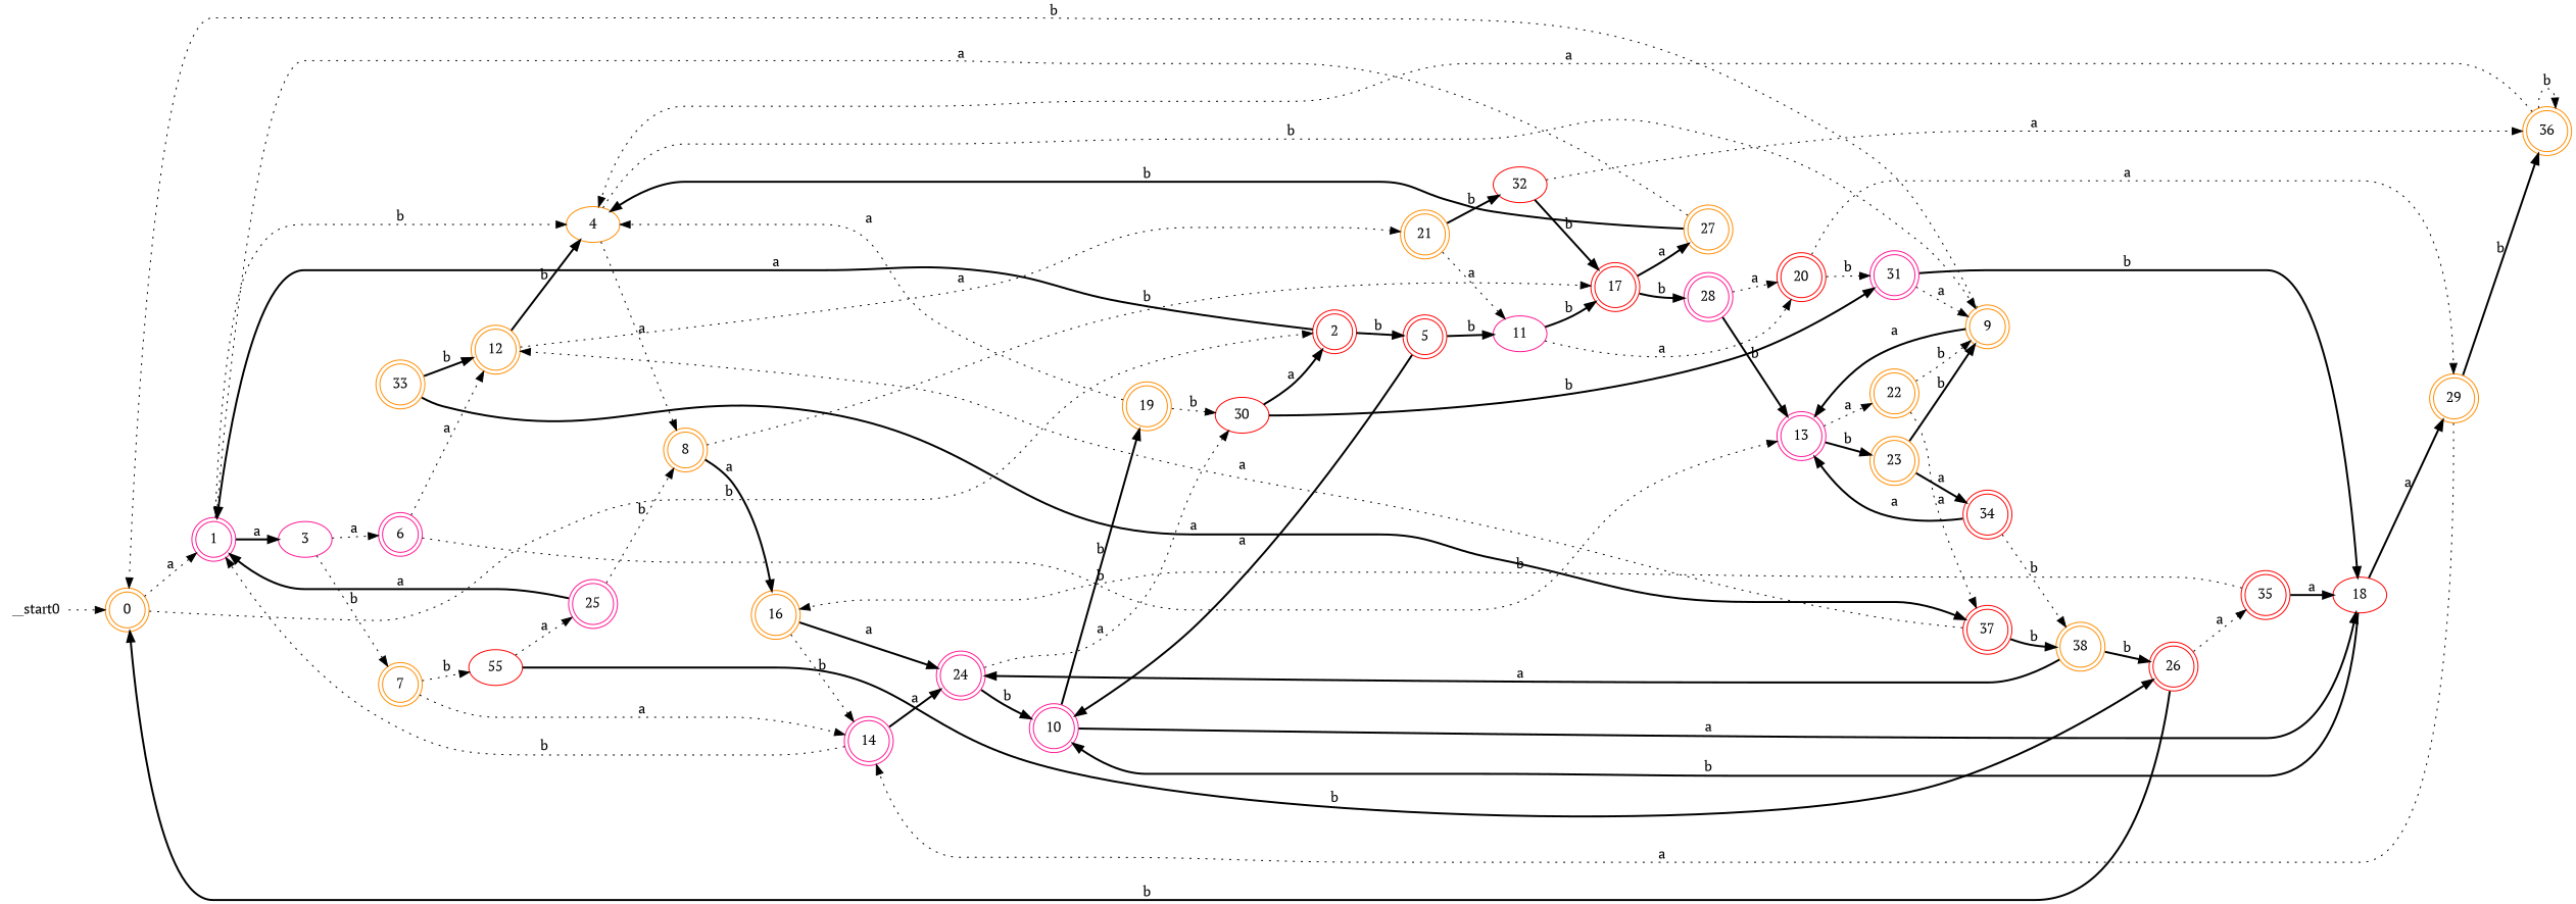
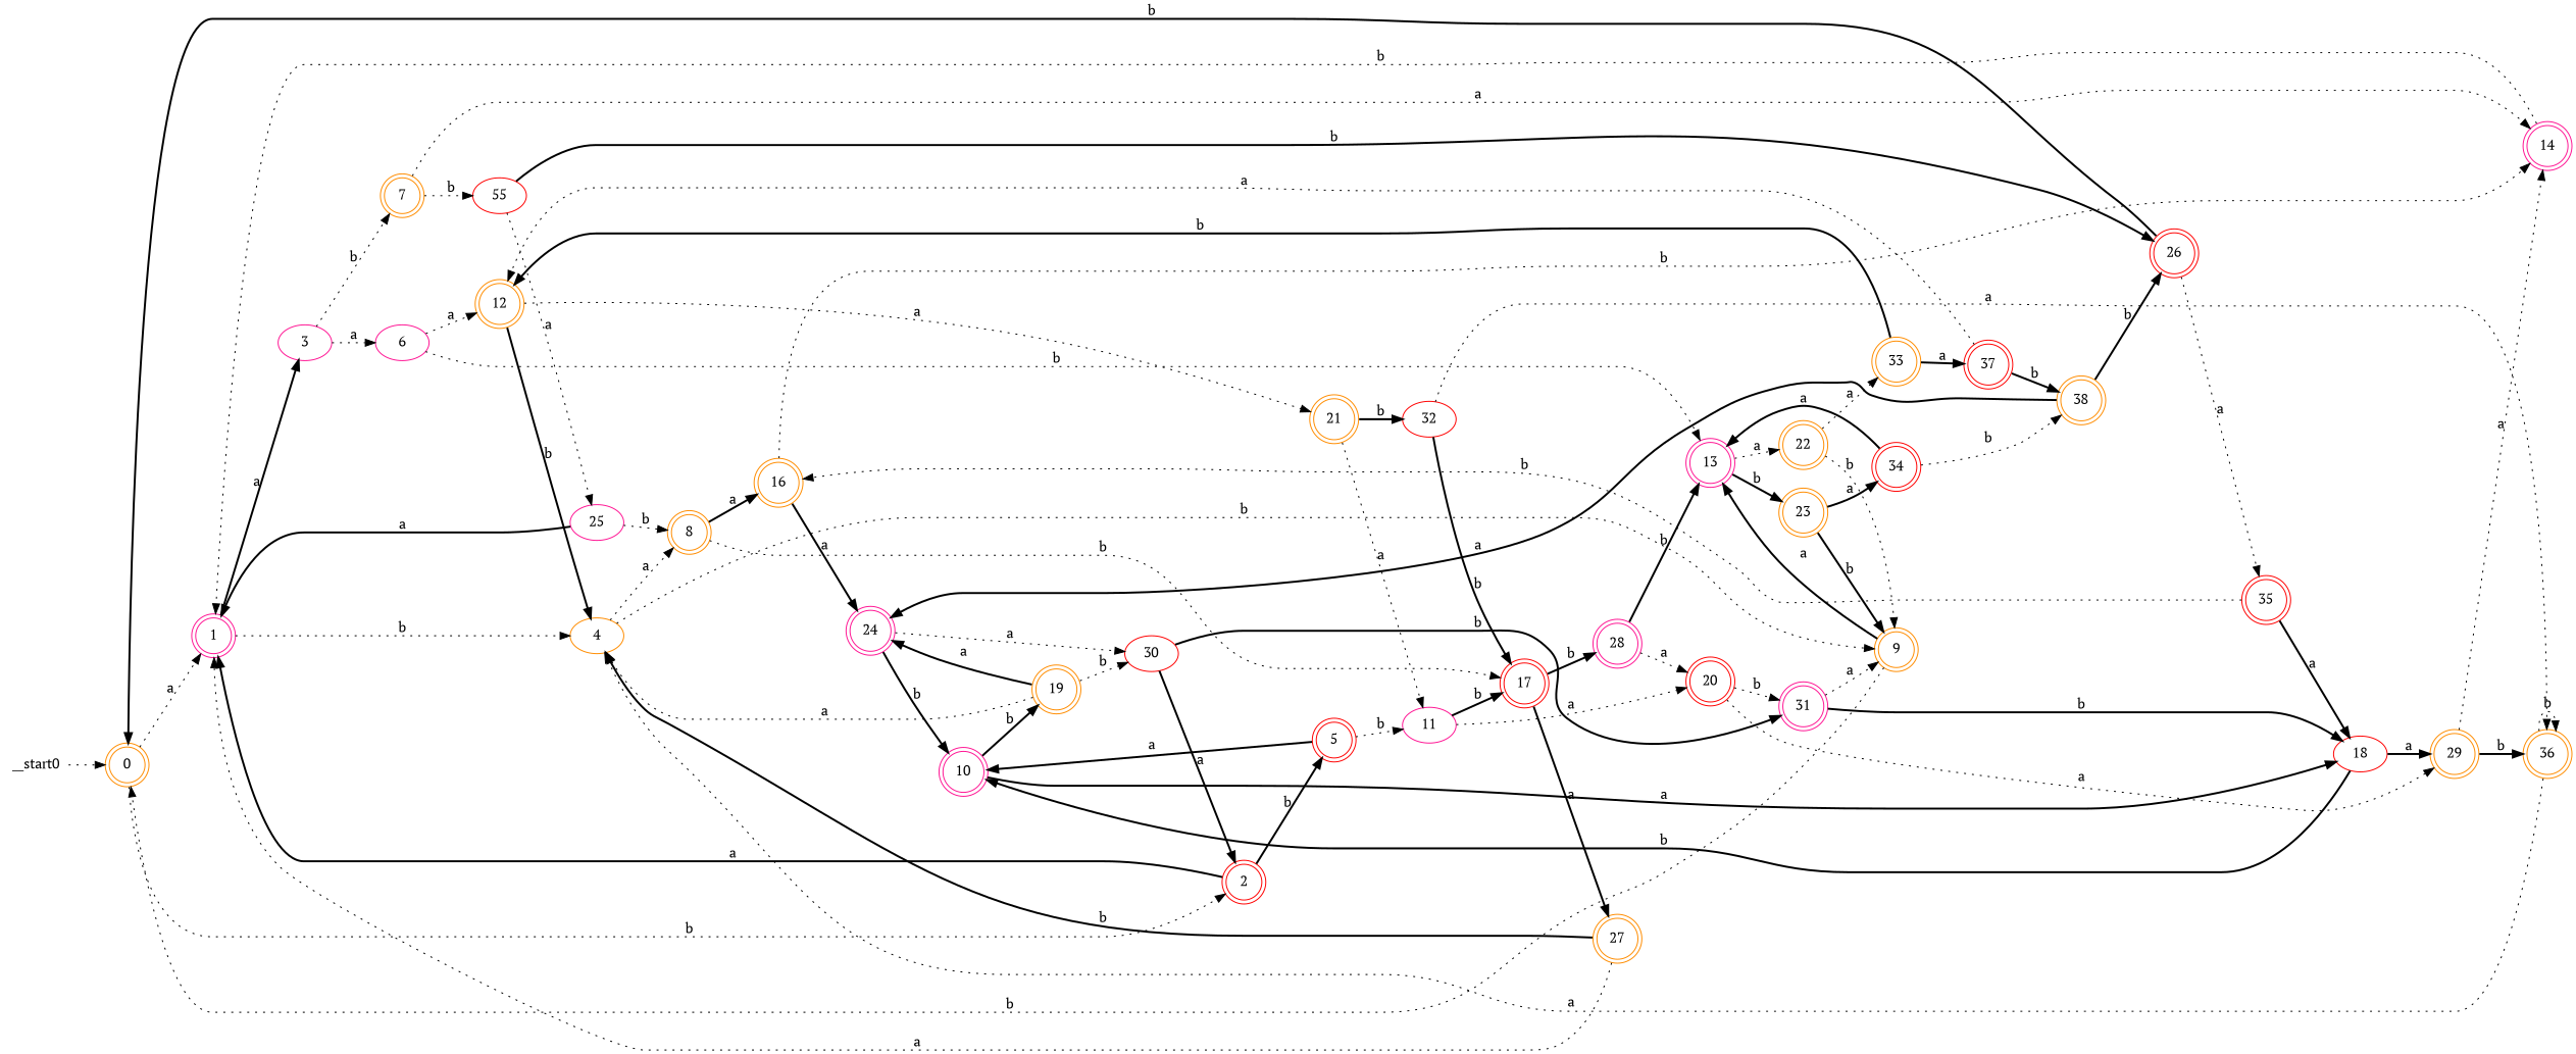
  digraph {
    fontname="PT Serif"
    rankdir=LR
    node [color=darkorange fontname="PT Serif" shape=doublecircle]
    edge [fontname="PT Serif" style=dotted]
    __start0 [color=deeppink shape=none]
    0
    1 [color=deeppink]
    2 [color=red]
    3 [color=deeppink shape=""]
    4 [shape=""]
    5 [color=red]
-   6 [color=deeppink]
+   6 [color=deeppink shape=ellipse]
    7
    8
    9
    10 [color=deeppink]
    11 [color=deeppink shape=""]
    12
    13 [color=deeppink]
    14 [color=deeppink]
    n17 [color=red label=55 shape=""]
    16
    17 [color=red]
    18 [color=red shape=""]
    19
    20 [color=red]
    21
    22
    23
    24 [color=deeppink]
-   25 [color=deeppink]
+   25 [color=deeppink shape=ellipse]
    26 [color=red]
    27
    28 [color=deeppink]
    29
    30 [color=red shape=""]
    31 [color=deeppink]
    32 [color=red shape=""]
    33
    34 [color=red]
    35 [color=red]
    36
    37 [color=red]
    38
    __start0 -> 0
    0 -> 1 [label=a]
    0 -> 2 [label=b]
    1 -> 3 [label=a style=bold]
    1 -> 4 [label=b]
    2 -> 1 [label=a style=bold]
    2 -> 5 [label=b style=bold]
    3 -> 6 [label=a]
    3 -> 7 [label=b]
    4 -> 8 [label=a]
    4 -> 9 [label=b]
    5 -> 10 [label=a style=bold]
-   5 -> 11 [label=b style=bold]
+   5 -> 11 [label=b]
    6 -> 12 [label=a]
    6 -> 13 [label=b]
    7 -> 14 [label=a]
    7 -> n17 [label=b]
    8 -> 16 [label=a style=bold]
    8 -> 17 [label=b]
    9 -> 0 [label=b]
    9 -> 13 [label=a style=bold]
    10 -> 18 [label=a style=bold]
    10 -> 19 [label=b style=bold]
    11 -> 17 [label=b style=bold]
    11 -> 20 [label=a]
    12 -> 4 [label=b style=bold]
    12 -> 21 [label=a]
    13 -> 22 [label=a]
    13 -> 23 [label=b style=bold]
    14 -> 1 [label=b]
-   14 -> 24 [label=a style=bold]
+   19 -> 24 [label=a style=bold]
    n17 -> 25 [label=a]
    n17 -> 26 [label=b style=bold]
    16 -> 14 [label=b]
    16 -> 24 [label=a style=bold]
    17 -> 27 [label=a style=bold]
    17 -> 28 [label=b style=bold]
    18 -> 10 [label=b style=bold]
    18 -> 29 [label=a style=bold]
    19 -> 4 [label=a]
    19 -> 30 [label=b]
    20 -> 29 [label=a]
    20 -> 31 [label=b]
    21 -> 11 [label=a]
    21 -> 32 [label=b style=bold]
    22 -> 9 [label=b]
-   22 -> 37 [label=a]
+   22 -> 33 [label=a]
    23 -> 9 [label=b style=bold]
    23 -> 34 [label=a style=bold]
    24 -> 10 [label=b style=bold]
    24 -> 30 [label=a]
    25 -> 1 [label=a style=bold]
    25 -> 8 [label=b]
    26 -> 0 [label=b style=bold]
    26 -> 35 [label=a]
    27 -> 1 [label=a]
    27 -> 4 [label=b style=bold]
    28 -> 13 [label=b style=bold]
    28 -> 20 [label=a]
    29 -> 14 [label=a]
    29 -> 36 [label=b style=bold]
    30 -> 2 [label=a style=bold]
    30 -> 31 [label=b style=bold]
    31 -> 9 [label=a]
    31 -> 18 [label=b style=bold]
    32 -> 17 [label=b style=bold]
    32 -> 36 [label=a]
    33 -> 12 [label=b style=bold]
    33 -> 37 [label=a style=bold]
    34 -> 13 [label=a style=bold]
    34 -> 38 [label=b]
    35 -> 16 [label=b]
    35 -> 18 [label=a style=bold]
    36 -> 4 [label=a]
    36 -> 36 [label=b]
    37 -> 12 [label=a]
    37 -> 38 [label=b style=bold]
    38 -> 24 [label=a style=bold]
    38 -> 26 [label=b style=bold]
  }
